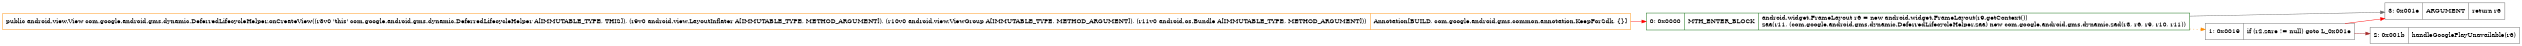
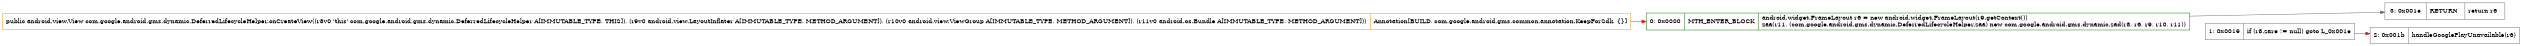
  digraph {
    rankdir=LR
    node [color=gray40 shape=record]
    edge [color=red style=solid]
    n1 [color=darkgreen label="{0\:\ 0x0000|MTH_ENTER_BLOCK\l|android.widget.FrameLayout r6 = new android.widget.FrameLayout(r9.getContext())\lzaa(r11, (com.google.android.gms.dynamic.DeferredLifecycleHelper.zaa) new com.google.android.gms.dynamic.zad(r8, r6, r9, r10, r11))\l}"]
-   n2 [label="{1\:\ 0x0019|if (r2.zare != null) goto L_0x001e\l}"]
-   n3 [label="{3\:\ 0x001e|ARGUMENT\l|return r6\l}"]
+   n2 [label="{1\:\ 0x0019|if (r8.zare != null) goto L_0x001e\l}"]
+   n3 [label="{3\:\ 0x001e|RETURN\l|return r6\l}"]
    n4 [label="{2\:\ 0x001b|handleGooglePlayUnavailable(r6)\l}"]
    n5 [color=darkorange label="{public android.view.View com.google.android.gms.dynamic.DeferredLifecycleHelper.onCreateView((r8v0 'this' com.google.android.gms.dynamic.DeferredLifecycleHelper A[IMMUTABLE_TYPE, THIS]), (r9v0 android.view.LayoutInflater A[IMMUTABLE_TYPE, METHOD_ARGUMENT]), (r10v0 android.view.ViewGroup A[IMMUTABLE_TYPE, METHOD_ARGUMENT]), (r11v0 android.os.Bundle A[IMMUTABLE_TYPE, METHOD_ARGUMENT]))  | Annotation[BUILD, com.google.android.gms.common.annotation.KeepForSdk, \{\}]\l}"]
-   n1 -> n2 [color=darkorange style=dotted]
    n1 -> n3 [color=gray40]
-   n2 -> n3
    n2 -> n4 [color=brown]
    n5 -> n1
  }
